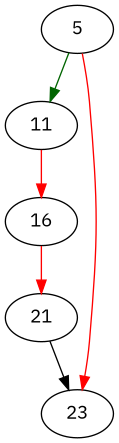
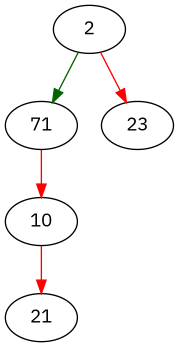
  strict digraph {
    fontname="IBM Plex Sans"
    node [fontname="IBM Plex Sans"]
    edge [color=red fontname="IBM Plex Sans"]
-   2 [entry=true label=5]
-   11
+   2 [entry=true]
+   11 [label=71]
    23
-   16
+   16 [label=10]
    21
    2 -> 11 [color=darkgreen cond=true]
    2 -> 23 [cond=false]
    11 -> 16 [cond=false]
    16 -> 21
-   21 -> 23 [color=""]
  }
